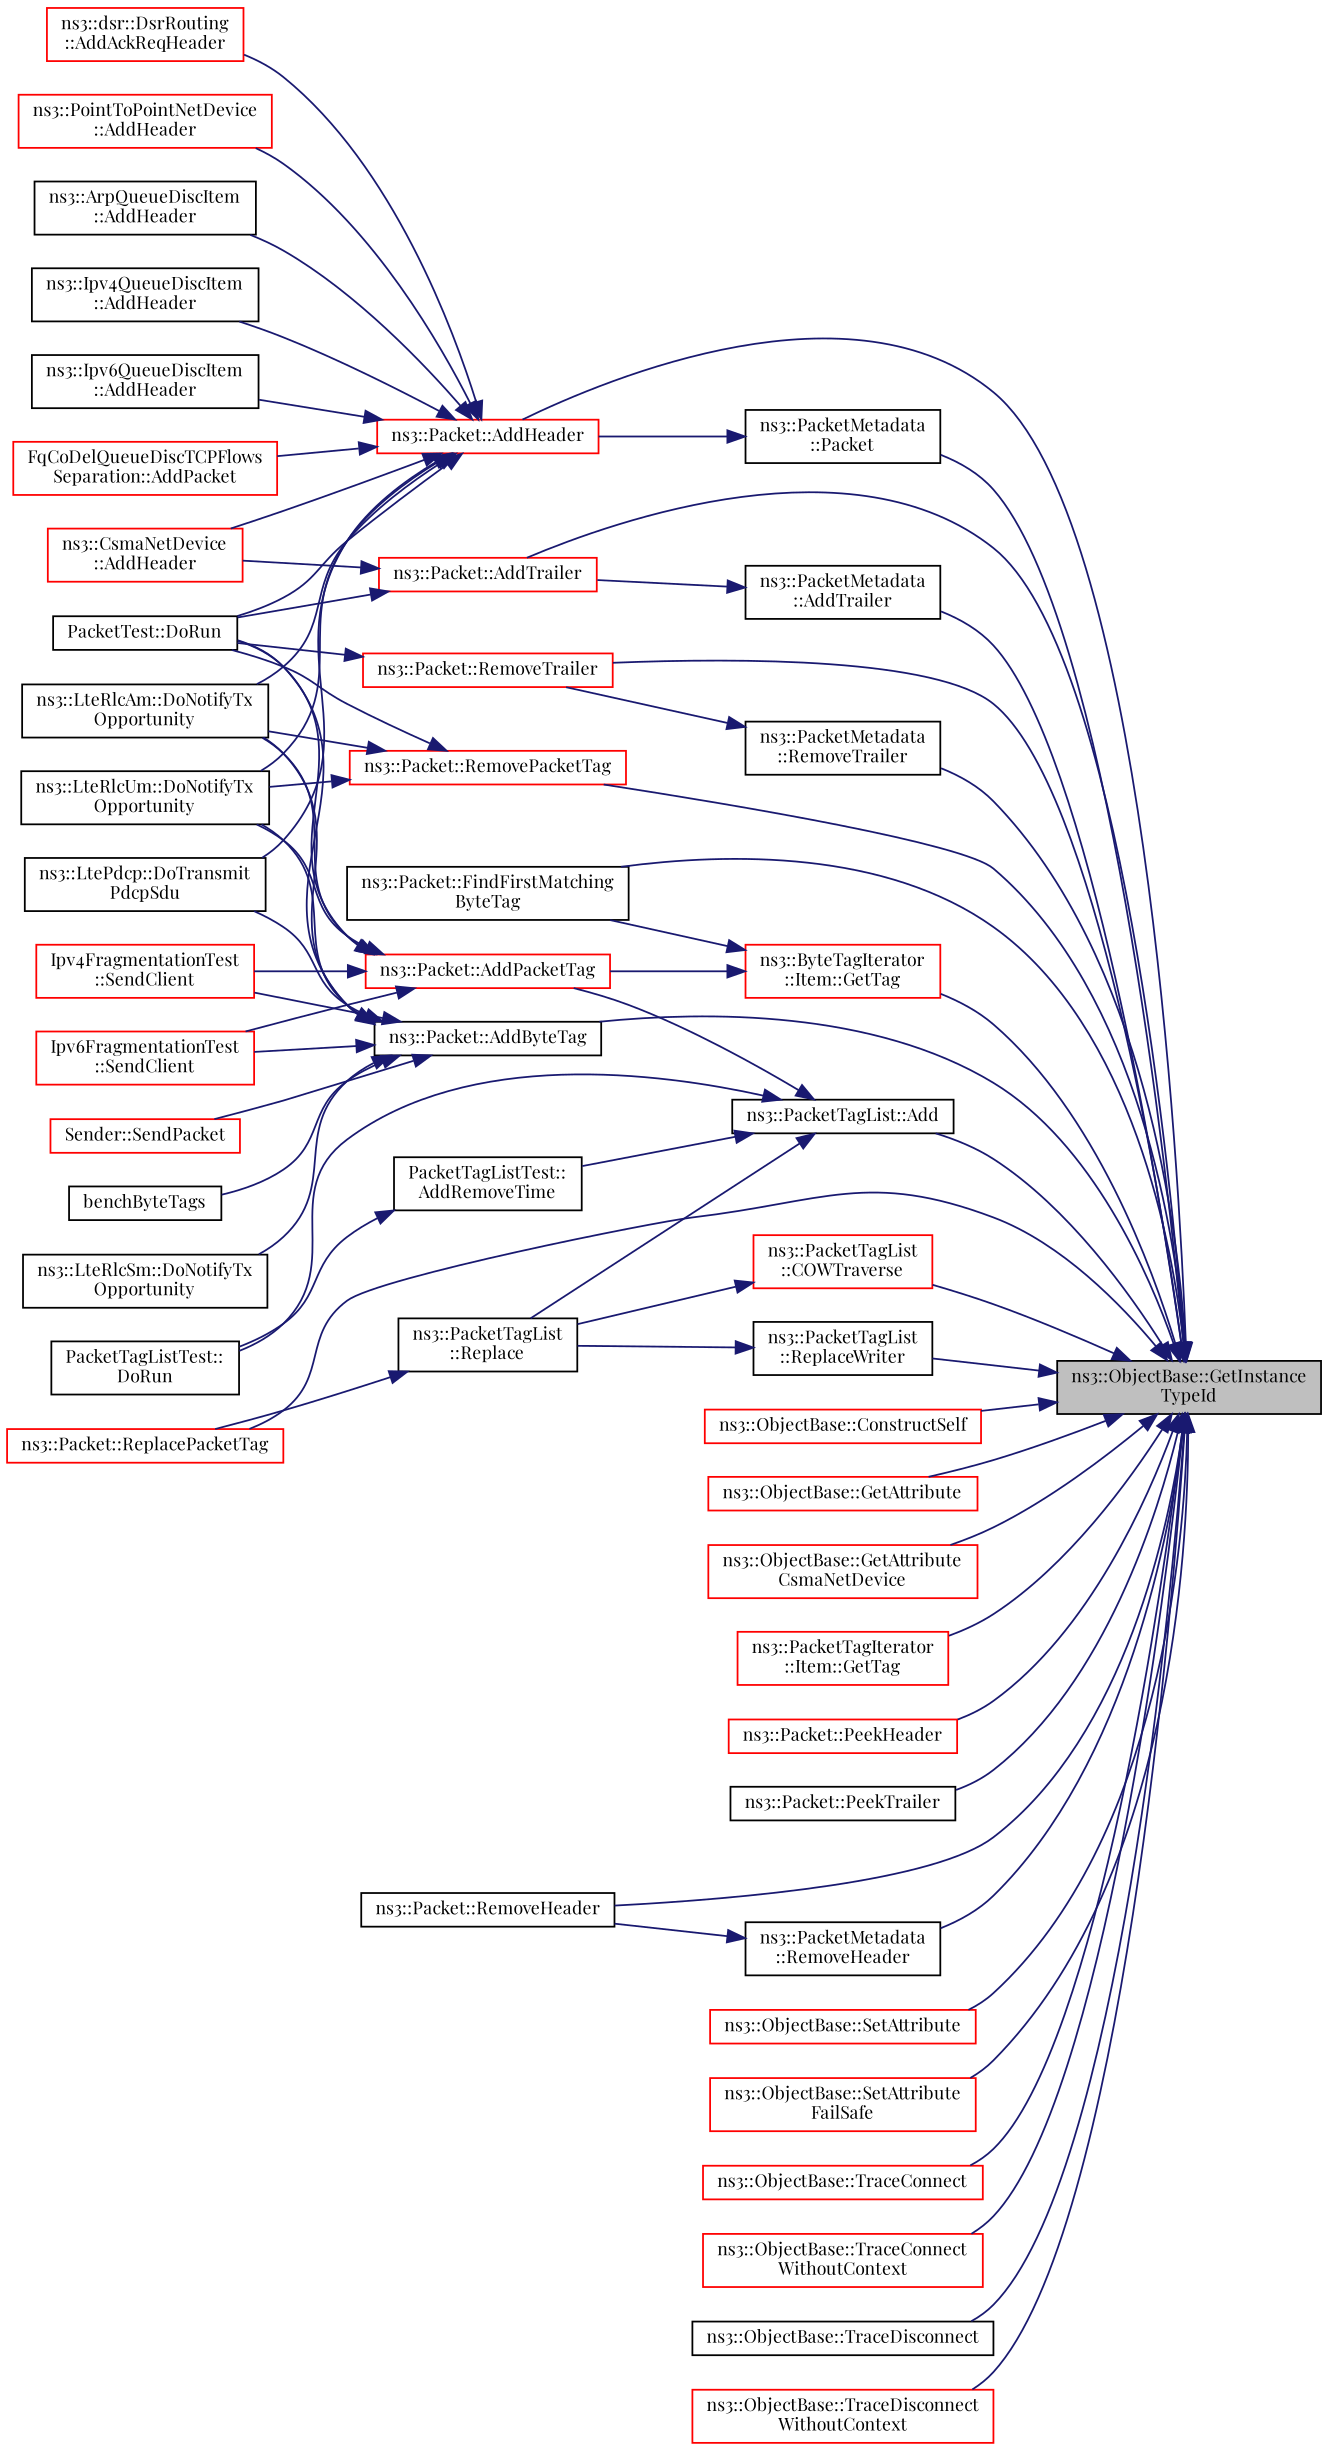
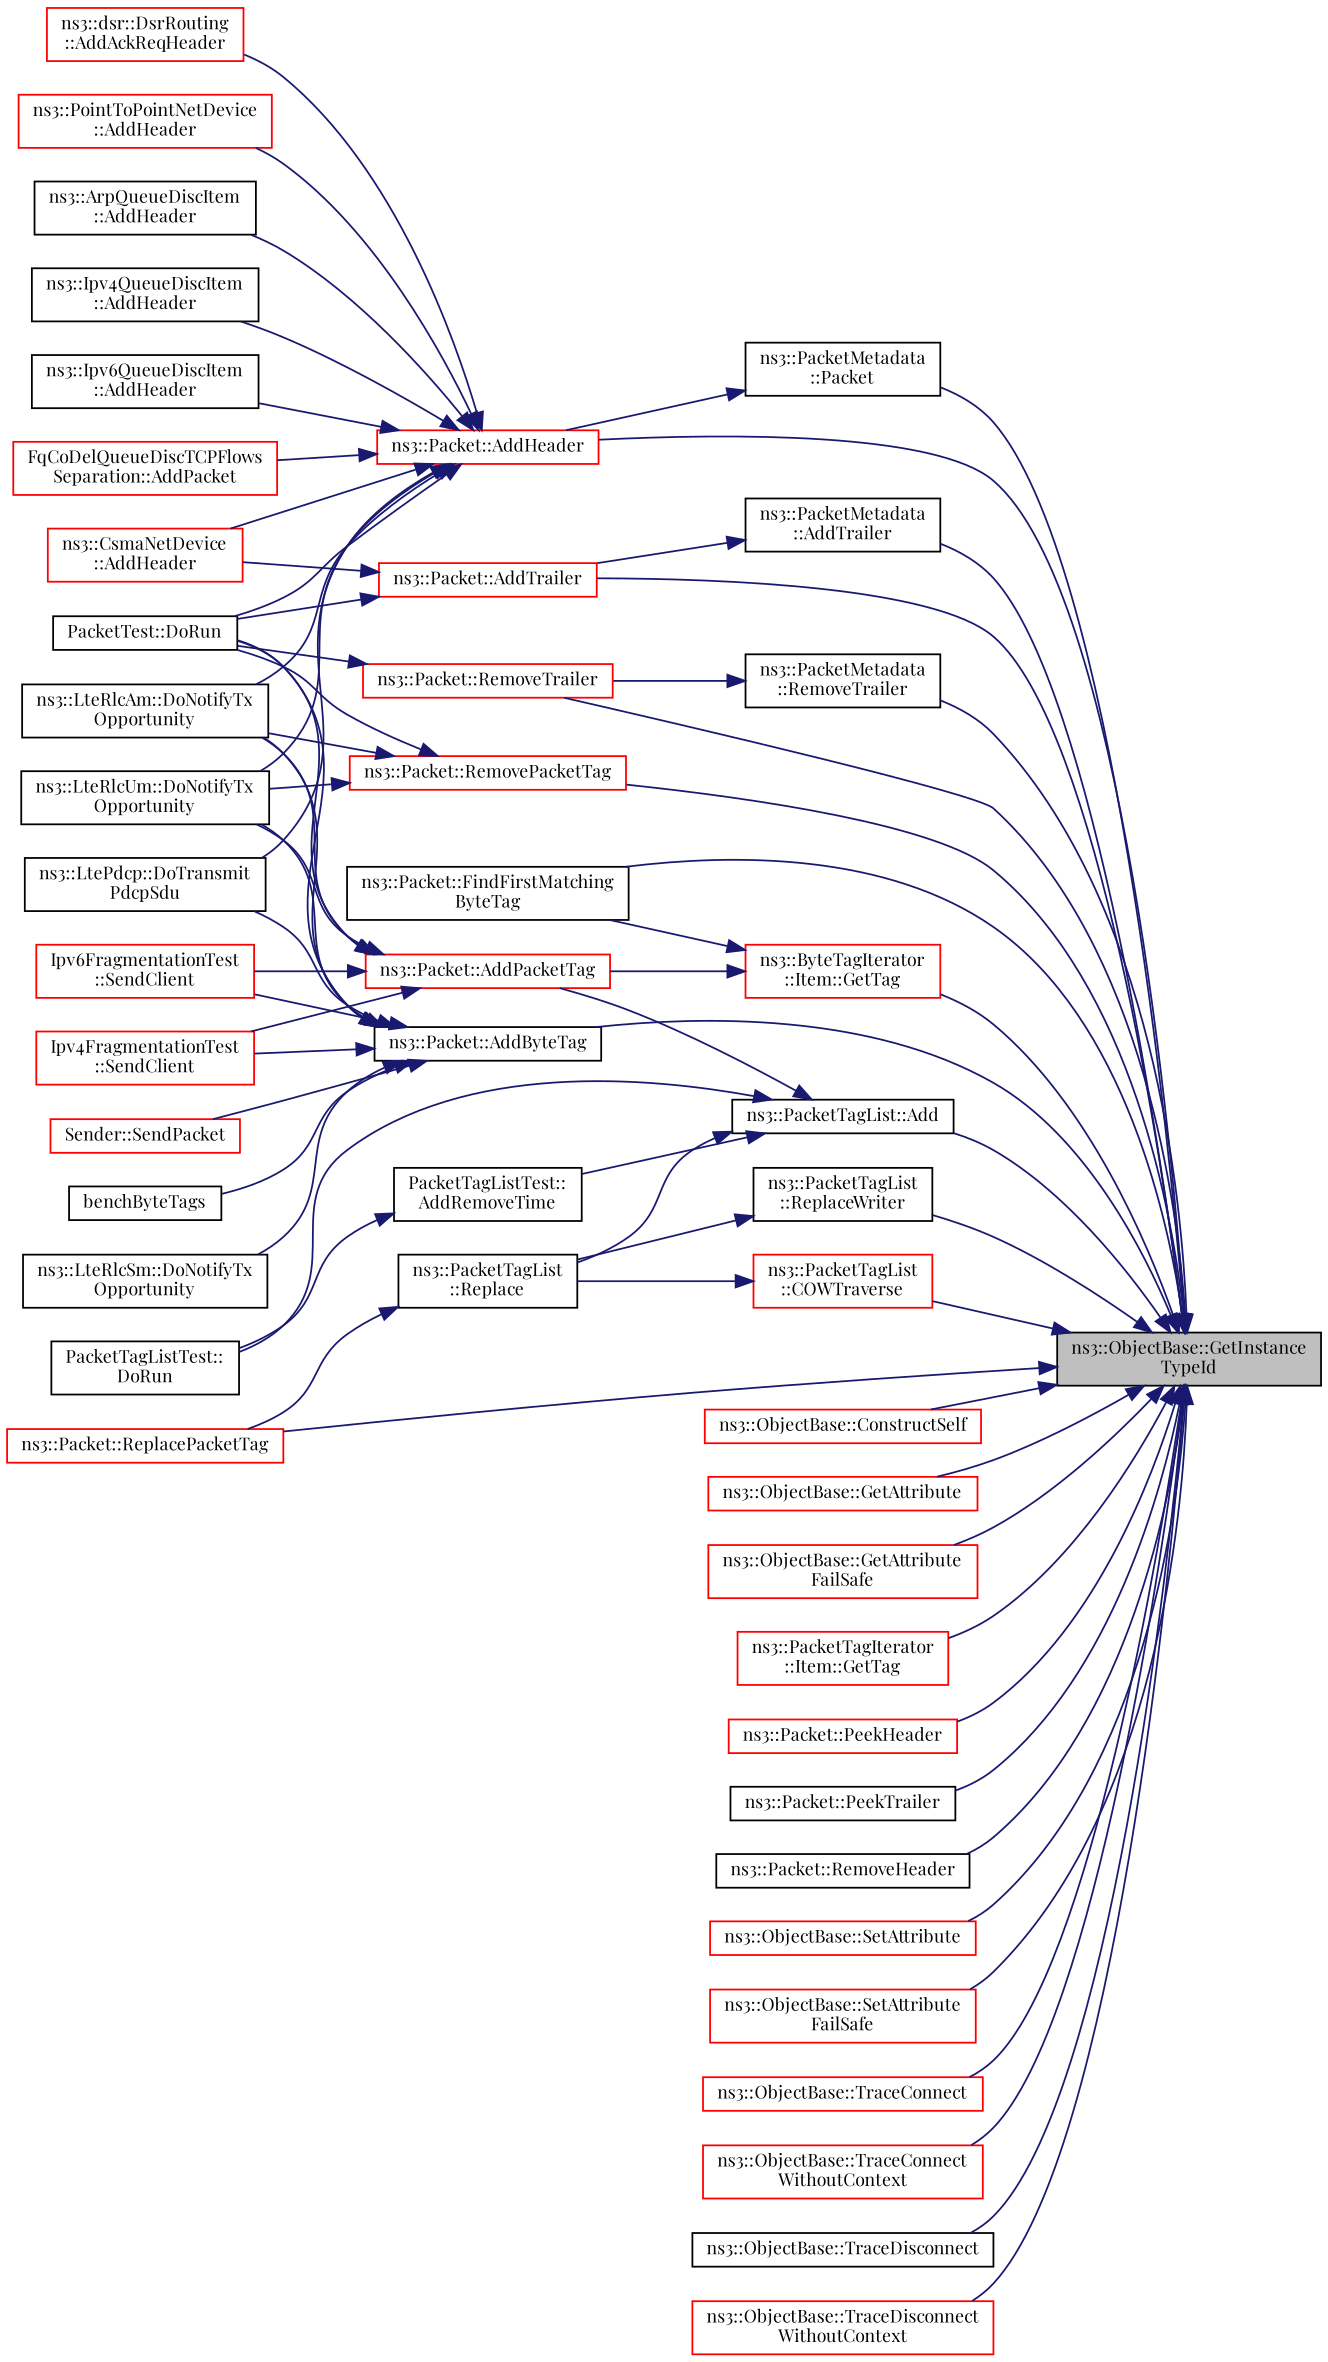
  digraph {
    fontname="Playfair Display"
    rankdir=RL
    node [color=red fillcolor=white fontname="Playfair Display" fontsize=10 shape=record style=filled]
    edge [color=midnightblue dir=back fontname="Playfair Display" fontsize=10 labelfontname=Helvetica labelfontsize=10 style=solid]
    n1 [color=black fillcolor=grey75 fontcolor=black height=0.2 label="ns3::ObjectBase::GetInstance\lTypeId" width=0.4]
    n2 [color=black height=0.2 label="ns3::PacketTagList::Add" width=0.4]
    n3 [height=0.2 label="ns3::Packet::ReplacePacketTag" width=0.4]
    n4 [color=black height=0.2 label="ns3::Packet::AddByteTag" width=0.4]
    n5 [height=0.2 label="ns3::Packet::AddHeader" width=0.4]
    n6 [color=black height=0.2 label="ns3::PacketMetadata\l::Packet" width=0.4]
    n7 [height=0.2 label="ns3::Packet::AddTrailer" width=0.4]
    n8 [color=black height=0.2 label="ns3::PacketMetadata\l::AddTrailer" width=0.4]
    n9 [height=0.2 label="ns3::ObjectBase::ConstructSelf" width=0.4]
    n10 [height=0.2 label="ns3::PacketTagList\l::COWTraverse" width=0.4]
    n11 [color=black height=0.2 label="ns3::Packet::FindFirstMatching\lByteTag" width=0.4]
    n12 [height=0.2 label="ns3::ObjectBase::GetAttribute" width=0.4]
-   n13 [height=0.2 label="ns3::ObjectBase::GetAttribute\lCsmaNetDevice" width=0.4]
+   n13 [height=0.2 label="ns3::ObjectBase::GetAttribute\lFailSafe" width=0.4]
    n14 [height=0.2 label="ns3::ByteTagIterator\l::Item::GetTag" width=0.4]
    n15 [height=0.2 label="ns3::PacketTagIterator\l::Item::GetTag" width=0.4]
    n16 [height=0.2 label="ns3::Packet::PeekHeader" width=0.4]
    n17 [color=black height=0.2 label="ns3::Packet::PeekTrailer" width=0.4]
    n18 [color=black height=0.2 label="ns3::Packet::RemoveHeader" width=0.4]
-   n19 [color=black height=0.2 label="ns3::PacketMetadata\l::RemoveHeader" width=0.4]
    n20 [height=0.2 label="ns3::Packet::RemovePacketTag" width=0.4]
    n21 [height=0.2 label="ns3::Packet::RemoveTrailer" width=0.4]
    n22 [color=black height=0.2 label="ns3::PacketMetadata\l::RemoveTrailer" width=0.4]
    n23 [color=black height=0.2 label="ns3::PacketTagList\l::ReplaceWriter" width=0.4]
    n24 [height=0.2 label="ns3::ObjectBase::SetAttribute" width=0.4]
    n25 [height=0.2 label="ns3::ObjectBase::SetAttribute\lFailSafe" width=0.4]
    n26 [height=0.2 label="ns3::ObjectBase::TraceConnect" width=0.4]
    n27 [height=0.2 label="ns3::ObjectBase::TraceConnect\lWithoutContext" width=0.4]
    n28 [color=black height=0.2 label="ns3::ObjectBase::TraceDisconnect" width=0.4]
    n29 [height=0.2 label="ns3::ObjectBase::TraceDisconnect\lWithoutContext" width=0.4]
    n30 [height=0.2 label="ns3::Packet::AddPacketTag" width=0.4]
    n31 [color=black height=0.2 label="PacketTagListTest::\lAddRemoveTime" width=0.4]
    n32 [color=black height=0.2 label="PacketTagListTest::\lDoRun" width=0.4]
    n33 [color=black height=0.2 label="ns3::PacketTagList\l::Replace" width=0.4]
    n34 [color=black height=0.2 label="ns3::LteRlcAm::DoNotifyTx\lOpportunity" width=0.4]
    n35 [color=black height=0.2 label="ns3::LteRlcUm::DoNotifyTx\lOpportunity" width=0.4]
    n36 [color=black height=0.2 label="PacketTest::DoRun" width=0.4]
    n37 [height=0.2 label="Ipv4FragmentationTest\l::SendClient" width=0.4]
    n38 [height=0.2 label="Ipv6FragmentationTest\l::SendClient" width=0.4]
    n39 [color=black height=0.2 label=benchByteTags width=0.4]
    n40 [color=black height=0.2 label="ns3::LteRlcSm::DoNotifyTx\lOpportunity" width=0.4]
    n41 [color=black height=0.2 label="ns3::LtePdcp::DoTransmit\lPdcpSdu" width=0.4]
    n42 [height=0.2 label="Sender::SendPacket" width=0.4]
    n43 [height=0.2 label="ns3::dsr::DsrRouting\l::AddAckReqHeader" width=0.4]
    n44 [height=0.2 label="ns3::CsmaNetDevice\l::AddHeader" width=0.4]
    n45 [height=0.2 label="ns3::PointToPointNetDevice\l::AddHeader" width=0.4]
    n46 [color=black height=0.2 label="ns3::ArpQueueDiscItem\l::AddHeader" width=0.4]
    n47 [color=black height=0.2 label="ns3::Ipv4QueueDiscItem\l::AddHeader" width=0.4]
    n48 [color=black height=0.2 label="ns3::Ipv6QueueDiscItem\l::AddHeader" width=0.4]
    n49 [height=0.2 label="FqCoDelQueueDiscTCPFlows\lSeparation::AddPacket" width=0.4]
    n1 -> n2
    n1 -> n3
    n1 -> n4
    n1 -> n5
    n1 -> n6
    n1 -> n7
    n1 -> n8
    n1 -> n9
    n1 -> n10
    n1 -> n11
    n1 -> n12
    n1 -> n13
    n1 -> n14
    n1 -> n15
    n1 -> n16
    n1 -> n17
    n1 -> n18
-   n1 -> n19
    n1 -> n20
    n1 -> n21
    n1 -> n22
    n1 -> n23
    n1 -> n24
    n1 -> n25
    n1 -> n26
    n1 -> n27
    n1 -> n28
    n1 -> n29
    n2 -> n30
    n2 -> n31
    n2 -> n32
    n2 -> n33
    n4 -> n34
    n4 -> n35
    n4 -> n36
    n4 -> n37
    n4 -> n38
    n4 -> n39
    n4 -> n40
    n4 -> n41
    n4 -> n42
    n5 -> n34
    n5 -> n35
    n5 -> n36
    n5 -> n41
    n5 -> n43
    n5 -> n44
    n5 -> n45
    n5 -> n46
    n5 -> n47
    n5 -> n48
    n5 -> n49
    n6 -> n5
    n7 -> n36
    n7 -> n44
    n8 -> n7
    n10 -> n33
    n14 -> n11
    n14 -> n30
-   n19 -> n18
    n20 -> n34
    n20 -> n35
    n20 -> n36
    n21 -> n36
    n22 -> n21
    n23 -> n33
    n30 -> n34
    n30 -> n35
    n30 -> n36
    n30 -> n37
    n30 -> n38
    n31 -> n32
    n33 -> n3
  }
